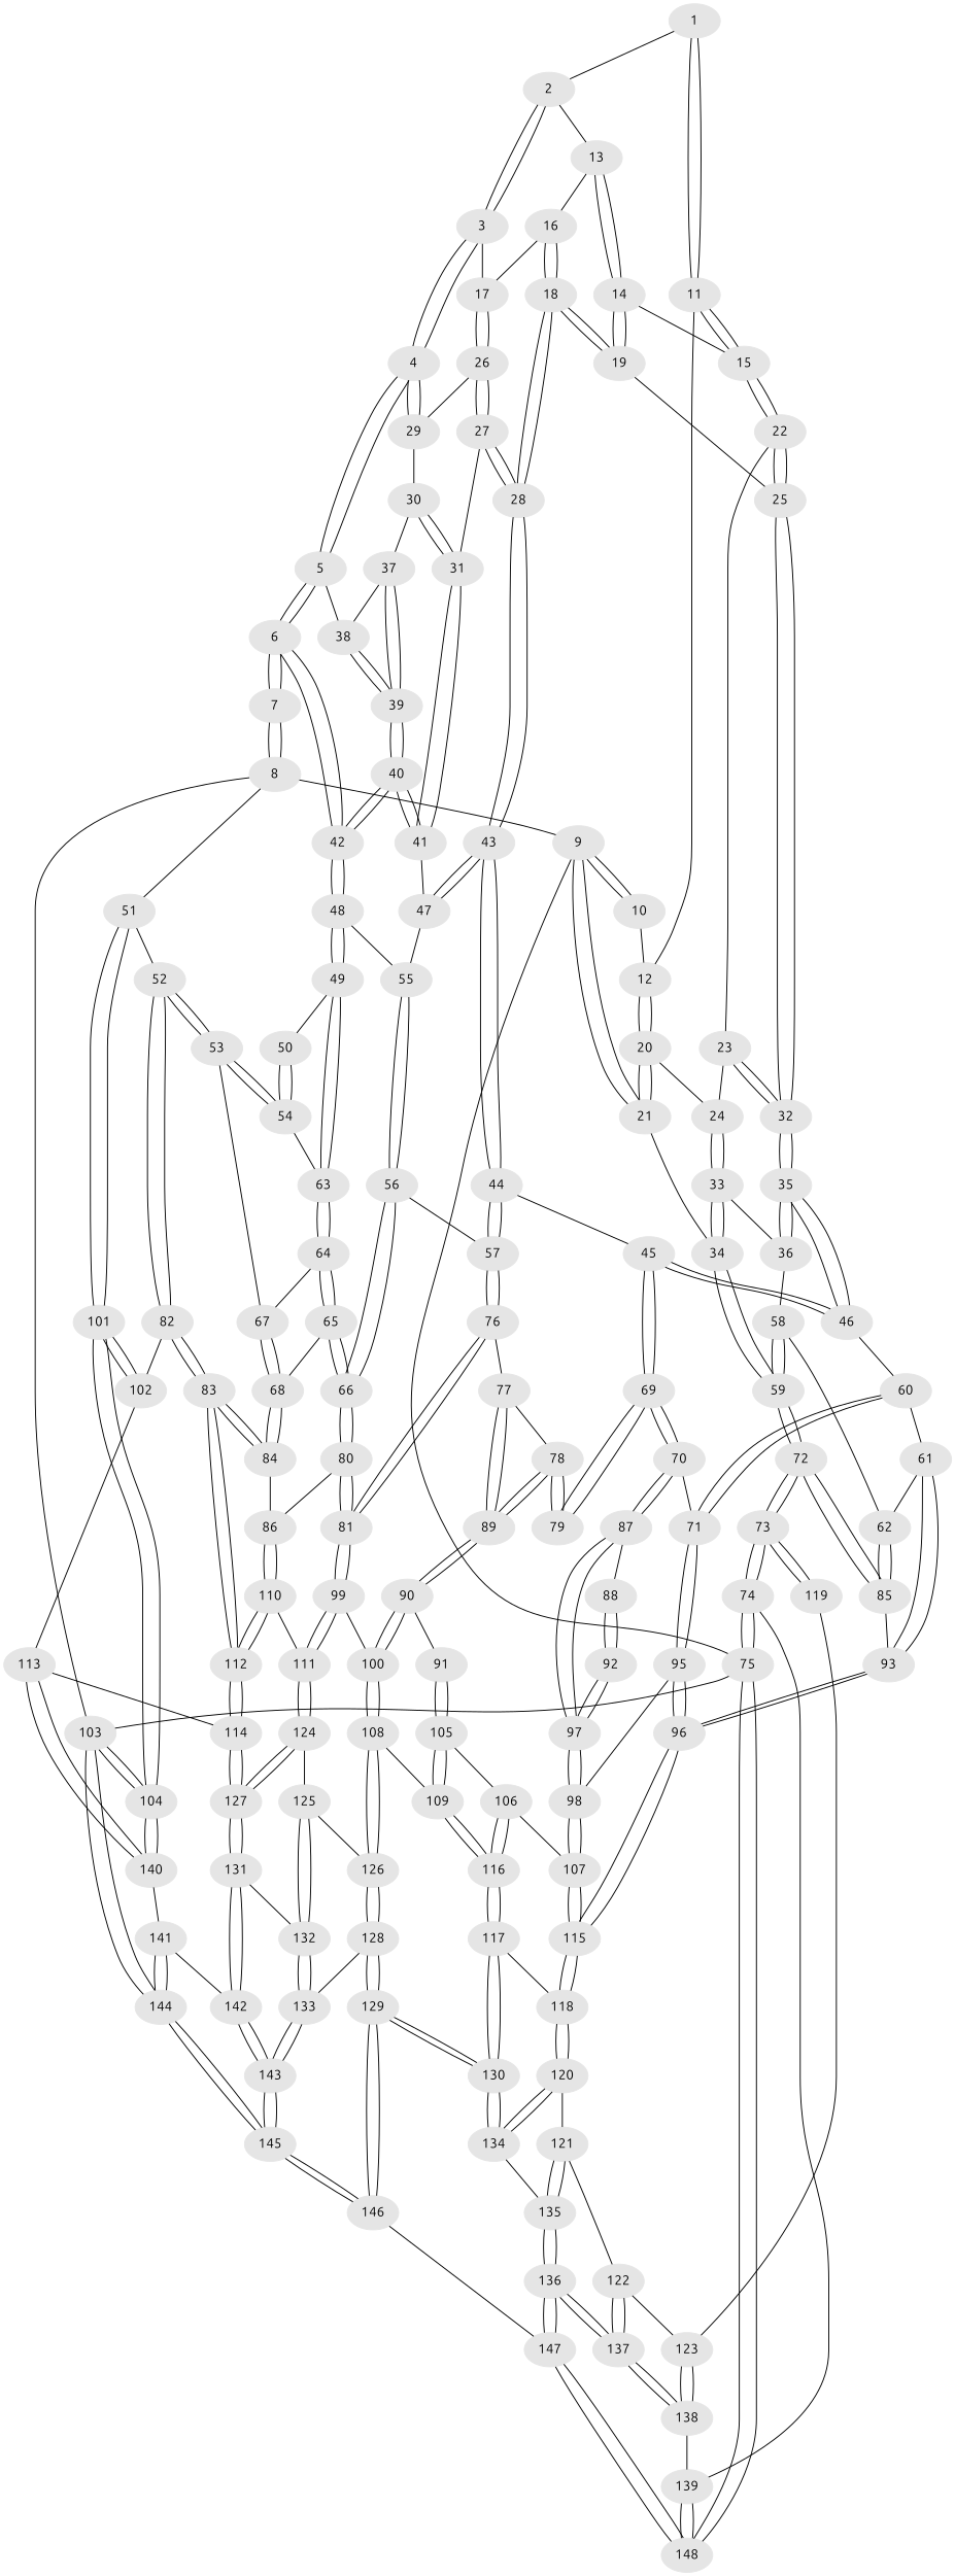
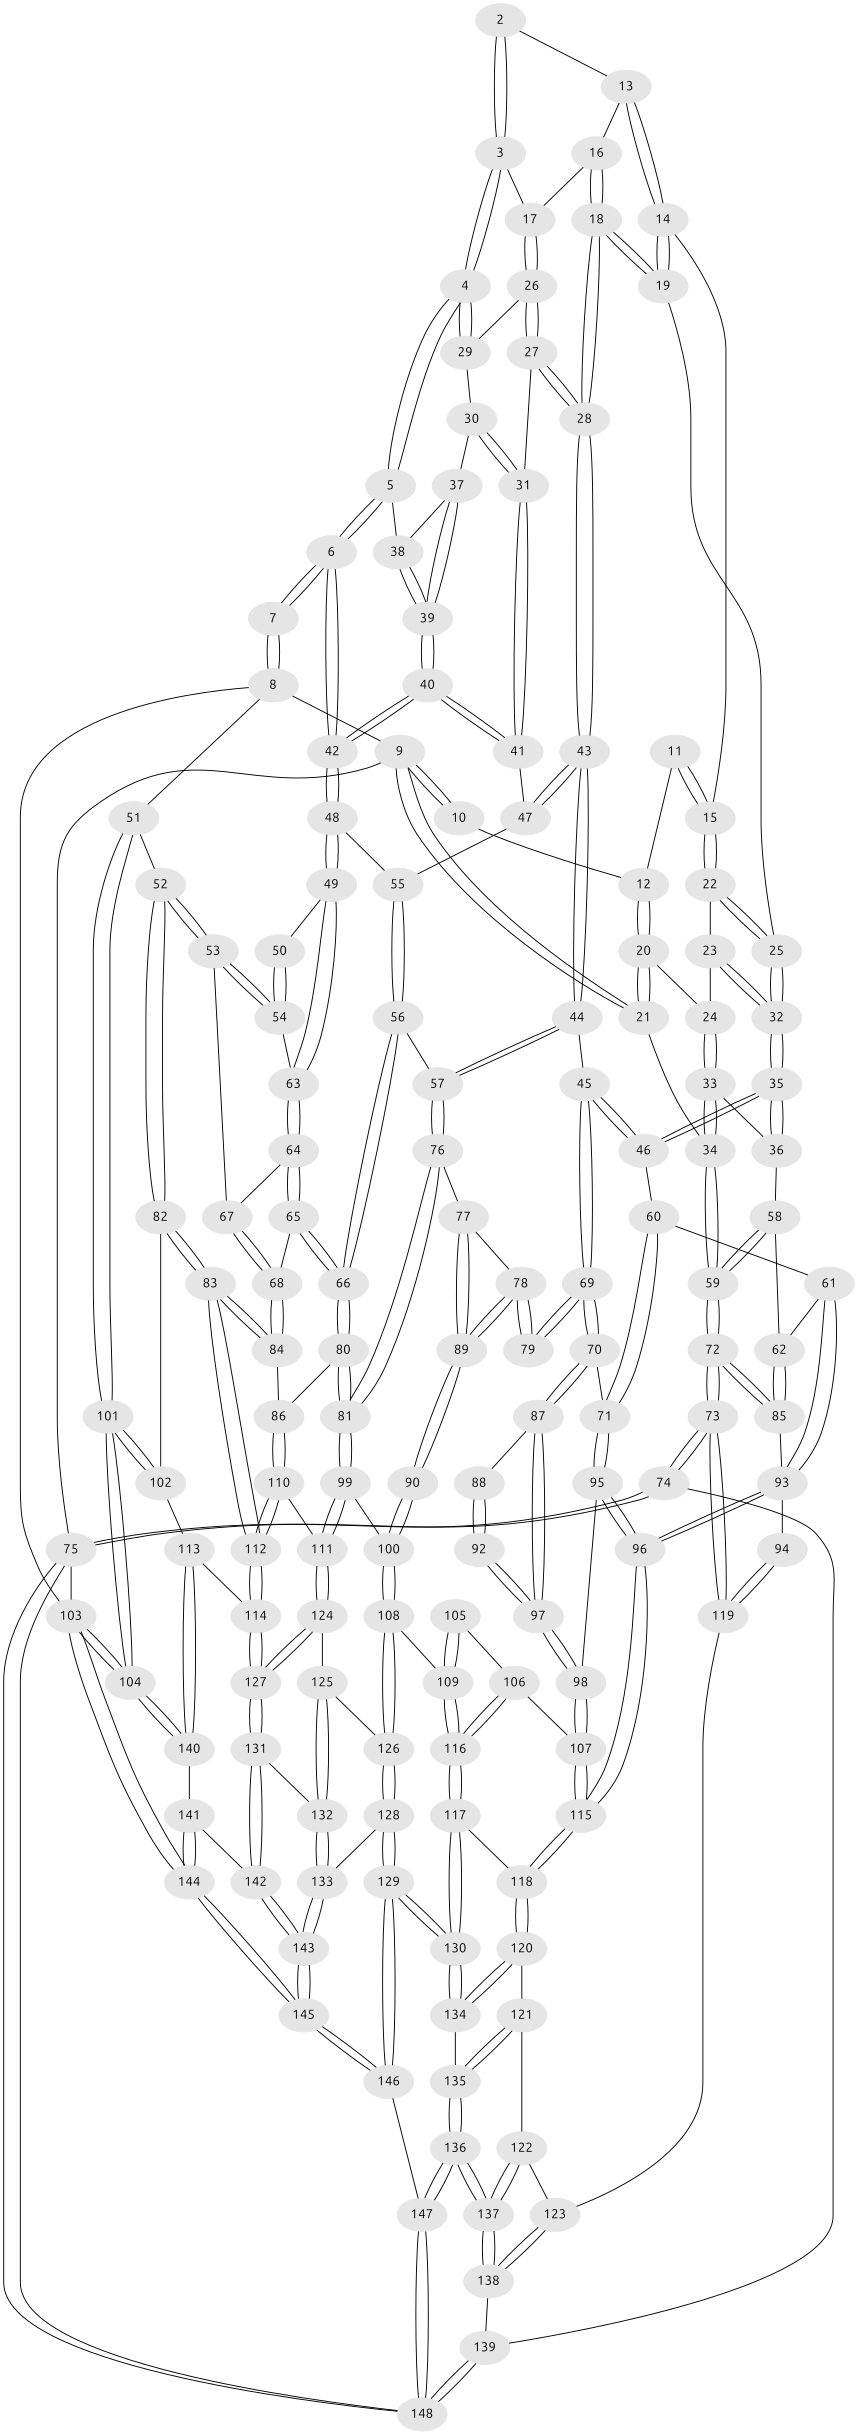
  graph {
    fontname=Ubuntu
    node [color=gray90 fontname=Ubuntu style=filled]
    edge [fontname=Ubuntu]
-   1
    2
    11
    3
    13
    12
    15
    4
    17
    14
    16
    5
    29
    26
    6
    38
    30
    7
    42
    39
    8
    48
    9
    51
    103
    10
    21
    75
    52
    101
    104
    144
    34
    148
    20
    22
    24
    19
    18
    25
    23
    28
    27
    43
    32
    33
    59
    35
    36
    31
    41
    47
    44
    37
    46
    58
    72
    60
    62
    40
    55
    49
    45
    57
    69
    76
    70
    79
    61
    71
    56
    50
    63
    54
    64
    53
    82
    102
    67
    83
    68
    66
    80
    77
    81
    85
    73
    93
    95
+   94
    96
    65
    84
    86
    87
    88
    97
    98
    74
    119
    139
    123
    78
    89
    99
    90
    110
    100
    111
    112
    113
    114
    92
-   91
    105
    108
    106
    109
    115
    107
    118
    124
    126
    140
    145
    141
    116
    117
    128
    127
    125
    131
    120
    130
    134
    121
    138
    122
    135
    137
    136
    132
    133
    129
    142
    146
    143
    147
-   1 -- 2
-   1 -- 11
-   1 -- 11
    2 -- 3
    2 -- 3
    2 -- 13
    11 -- 12
    11 -- 15
    11 -- 15
    3 -- 4
    3 -- 4
    3 -- 17
    13 -- 14
    13 -- 14
    13 -- 16
    12 -- 20
    12 -- 20
    15 -- 22
    15 -- 22
    4 -- 5
    4 -- 5
    4 -- 29
    4 -- 29
    17 -- 26
    17 -- 26
    14 -- 15
    14 -- 19
    14 -- 19
    16 -- 17
    16 -- 18
    16 -- 18
    5 -- 6
    5 -- 6
    5 -- 38
    29 -- 30
    26 -- 29
    26 -- 27
    26 -- 27
    6 -- 7
    6 -- 7
    6 -- 42
    6 -- 42
    38 -- 39
    38 -- 39
    30 -- 31
    30 -- 31
    30 -- 37
    7 -- 8
    7 -- 8
    42 -- 48
    42 -- 48
    39 -- 40
    39 -- 40
    8 -- 9
    8 -- 51
    8 -- 103
    48 -- 55
    48 -- 49
    48 -- 49
    9 -- 10
    9 -- 10
    9 -- 21
    9 -- 21
    9 -- 75
    51 -- 52
    51 -- 101
    51 -- 101
    103 -- 104
    103 -- 104
    103 -- 144
    103 -- 144
    10 -- 12
    21 -- 34
    75 -- 103
    75 -- 148
    75 -- 148
    52 -- 53
    52 -- 53
    52 -- 82
    52 -- 82
    101 -- 104
    101 -- 104
    101 -- 102
    101 -- 102
    104 -- 140
    104 -- 140
    144 -- 145
    144 -- 145
    34 -- 59
    34 -- 59
    20 -- 21
    20 -- 21
    20 -- 24
    22 -- 25
    22 -- 25
    22 -- 23
    24 -- 33
    24 -- 33
    19 -- 25
    18 -- 19
    18 -- 19
    18 -- 28
    18 -- 28
    25 -- 32
    25 -- 32
    23 -- 24
    23 -- 32
    23 -- 32
    28 -- 43
    28 -- 43
    27 -- 28
    27 -- 28
    27 -- 31
    43 -- 47
    43 -- 47
    43 -- 44
    43 -- 44
    32 -- 35
    32 -- 35
    33 -- 34
    33 -- 34
    33 -- 36
    59 -- 72
    59 -- 72
    35 -- 36
    35 -- 36
    35 -- 46
    35 -- 46
    36 -- 58
    31 -- 41
    31 -- 41
    41 -- 47
    47 -- 55
    44 -- 45
    44 -- 57
    44 -- 57
    37 -- 38
    37 -- 39
    37 -- 39
    46 -- 60
    58 -- 59
    58 -- 59
    58 -- 62
    72 -- 85
    72 -- 85
    72 -- 73
    72 -- 73
    60 -- 61
    60 -- 71
    60 -- 71
    62 -- 85
    62 -- 85
    40 -- 42
    40 -- 42
    40 -- 41
    40 -- 41
    55 -- 56
    55 -- 56
    49 -- 50
    49 -- 63
    49 -- 63
    45 -- 46
    45 -- 46
    45 -- 69
    45 -- 69
    57 -- 76
    57 -- 76
    69 -- 70
    69 -- 70
    69 -- 79
    69 -- 79
    76 -- 77
    76 -- 81
    76 -- 81
    70 -- 71
    70 -- 87
    70 -- 87
    61 -- 62
    61 -- 93
    61 -- 93
    71 -- 95
    71 -- 95
    56 -- 57
    56 -- 66
    56 -- 66
    50 -- 54
    50 -- 54
    63 -- 64
    63 -- 64
    54 -- 63
    64 -- 67
    64 -- 65
    64 -- 65
    53 -- 54
    53 -- 54
    53 -- 67
    82 -- 102
    82 -- 83
    82 -- 83
    102 -- 113
    67 -- 68
    67 -- 68
    83 -- 84
    83 -- 84
    83 -- 112
    83 -- 112
    68 -- 84
    68 -- 84
    66 -- 80
    66 -- 80
    80 -- 81
    80 -- 81
    80 -- 86
    77 -- 78
    77 -- 89
    77 -- 89
    81 -- 99
    81 -- 99
    85 -- 93
    73 -- 74
    73 -- 74
    73 -- 119
    73 -- 119
+   93 -- 94
    93 -- 96
    93 -- 96
    95 -- 96
    95 -- 96
    95 -- 98
+   94 -- 119
+   94 -- 119
    96 -- 115
    96 -- 115
    65 -- 68
    65 -- 66
    65 -- 66
    84 -- 86
    86 -- 110
    86 -- 110
    87 -- 88
    87 -- 97
    87 -- 97
    88 -- 92
    88 -- 92
    97 -- 98
    97 -- 98
    98 -- 107
    98 -- 107
    74 -- 75
    74 -- 75
    74 -- 139
    119 -- 123
    139 -- 148
    139 -- 148
    123 -- 138
    123 -- 138
    78 -- 79
    78 -- 79
    78 -- 89
    78 -- 89
    89 -- 90
    89 -- 90
    99 -- 100
    99 -- 111
    99 -- 111
    90 -- 100
    90 -- 100
-   90 -- 91
    110 -- 111
    110 -- 112
    110 -- 112
    100 -- 108
    100 -- 108
    111 -- 124
    111 -- 124
    112 -- 114
    112 -- 114
    113 -- 114
    113 -- 140
    113 -- 140
    114 -- 127
    114 -- 127
    92 -- 97
    92 -- 97
-   91 -- 105
-   91 -- 105
    105 -- 106
    105 -- 109
    105 -- 109
    108 -- 109
    108 -- 126
    108 -- 126
    106 -- 107
    106 -- 116
    106 -- 116
    109 -- 116
    109 -- 116
    115 -- 118
    115 -- 118
    107 -- 115
    107 -- 115
    118 -- 120
    118 -- 120
    124 -- 127
    124 -- 127
    124 -- 125
    126 -- 128
    126 -- 128
    140 -- 141
    145 -- 146
    145 -- 146
    141 -- 144
    141 -- 144
    141 -- 142
    116 -- 117
    116 -- 117
    117 -- 118
    117 -- 130
    117 -- 130
    128 -- 133
    128 -- 129
    128 -- 129
    127 -- 131
    127 -- 131
    125 -- 126
    125 -- 132
    125 -- 132
    131 -- 132
    131 -- 142
    131 -- 142
    120 -- 134
    120 -- 134
    120 -- 121
    130 -- 134
    130 -- 134
    134 -- 135
    121 -- 122
    121 -- 135
    121 -- 135
    138 -- 139
    122 -- 123
    122 -- 137
    122 -- 137
    135 -- 136
    135 -- 136
    137 -- 138
    137 -- 138
    136 -- 137
    136 -- 137
    136 -- 147
    136 -- 147
    132 -- 133
    132 -- 133
    133 -- 143
    133 -- 143
    129 -- 130
    129 -- 130
    129 -- 146
    129 -- 146
    142 -- 143
    142 -- 143
    146 -- 147
    143 -- 145
    143 -- 145
    147 -- 148
    147 -- 148
  }
